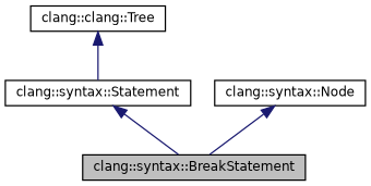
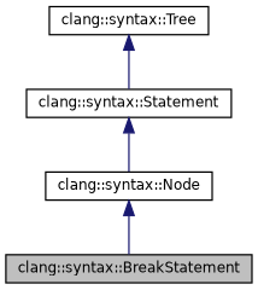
  digraph {
    node [color=black fontname=Helvetica fontsize=10 shape=record]
    edge [color=midnightblue dir=back fontname=Helvetica fontsize=10 labelfontname=Helvetica labelfontsize=10 style=solid]
    n1 [fillcolor=grey75 fontcolor=black height=0.2 label="clang::syntax::BreakStatement" style=filled width=0.4]
    n2 [height=0.2 label="clang::syntax::Statement" width=0.4]
-   n3 [height=0.2 label="clang::clang::Tree" width=0.4]
+   n3 [height=0.2 label="clang::syntax::Tree" width=0.4]
    n4 [height=0.2 label="clang::syntax::Node" width=0.4]
-   n2 -> n1
+   n2 -> n4
    n3 -> n2
    n4 -> n1
  }
